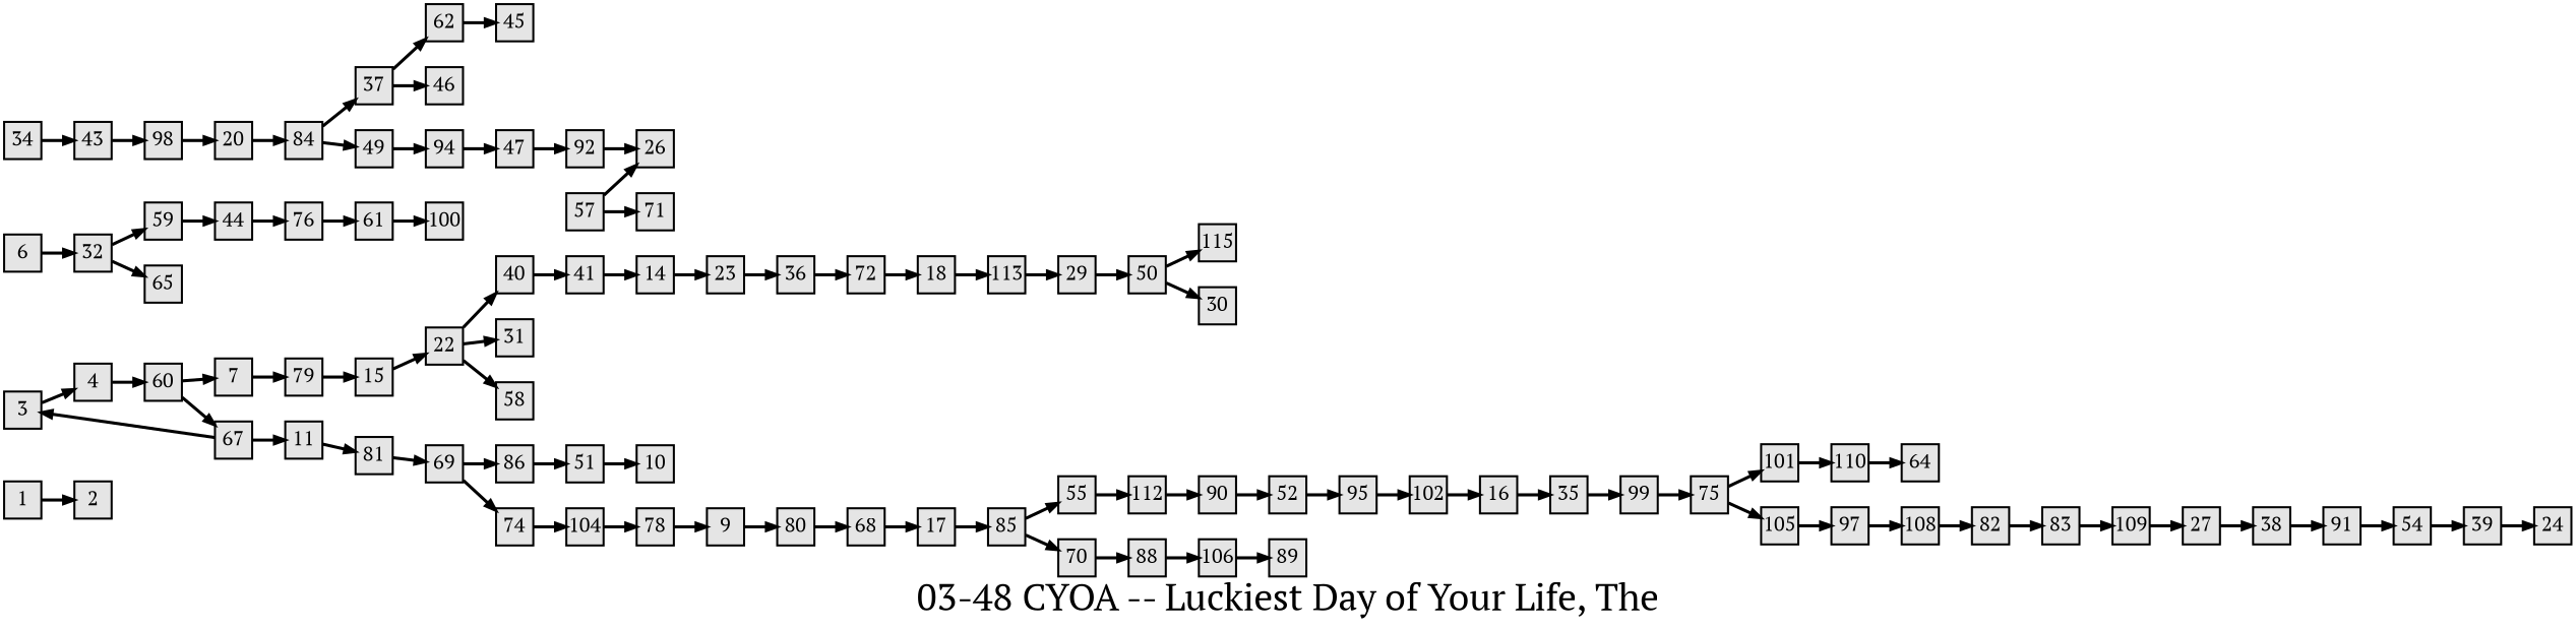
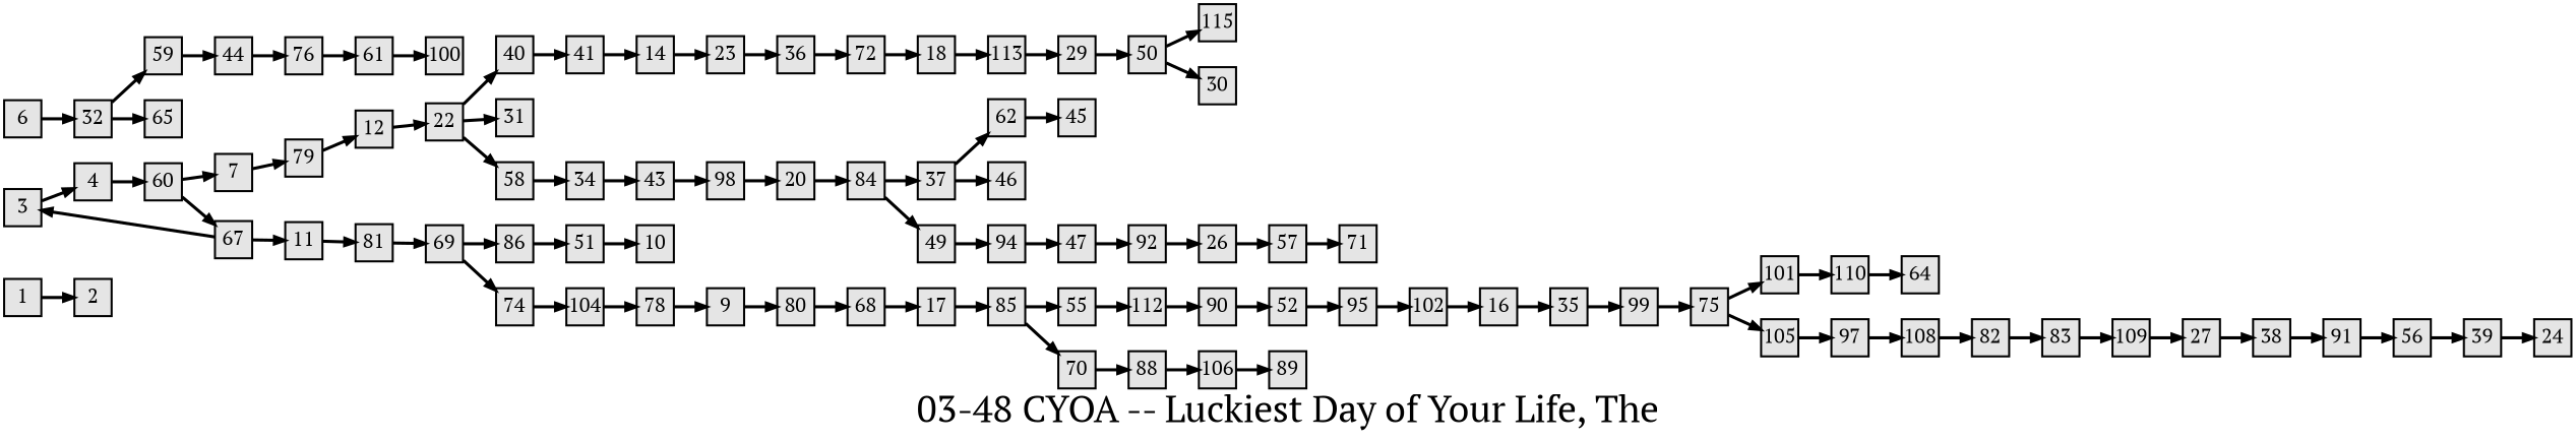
  digraph {
    fontname="PT Serif"
    fontsize=36
    label="03-48 CYOA -- Luckiest Day of Your Life, The"
    nodesep=0.35
    ordering=out
    rankdir=LR
    ranksep=0.45
    node [fillcolor=grey90 fixedsize=true fontname="PT Serif" fontsize=20 labelfloat=true margin="0,0" penwidth=2 regular=true shape=rect style=filled]
    edge [fontname="PT Serif" fontsize=12 labelfloat=true penwidth=3]
    1
    2
    3
    4
    60
    7
    67
    79
    11
    6
    32
    59
    65
    44
-   12 [label=15]
+   12
    22
    9
    80
    68
    17
    81
    69
    86
    74
    40
    31
    58
    41
    34
    14
    23
    36
    72
    n34 [label=16]
    35
    99
    75
    85
    55
    70
    112
    88
    18
    113
    29
    50
    n47 [label=39]
    24
    20
    84
    37
    49
    62
    46
    94
    43
    26
    57
    71
    27
    38
    91
-   54
+   54 [label=56]
    115
    30
    76
    98
    101
    105
    45
    61
    100
    47
    92
    51
    10
    52
    95
    102
    90
    104
    78
    106
    89
    110
    97
    64
    108
    82
    83
    109
    1 -> 2
    3 -> 4
    4 -> 60
    60 -> 7
    60 -> 67
    7 -> 79
    67 -> 3
    67 -> 11
    79 -> 12
    11 -> 81
    6 -> 32
    32 -> 59
    32 -> 65
    59 -> 44
    44 -> 76
    12 -> 22
    22 -> 40
    22 -> 31
    22 -> 58
    9 -> 80
    80 -> 68
    68 -> 17
    17 -> 85
    81 -> 69
    69 -> 86
    69 -> 74
    86 -> 51
    74 -> 104
    40 -> 41
+   58 -> 34
    41 -> 14
    34 -> 43
    14 -> 23
    23 -> 36
    36 -> 72
    72 -> 18
    n34 -> 35
    35 -> 99
    99 -> 75
    75 -> 101
    75 -> 105
    85 -> 55
    85 -> 70
    55 -> 112
    70 -> 88
    112 -> 90
    88 -> 106
    18 -> 113
    113 -> 29
    29 -> 50
    50 -> 115
    50 -> 30
    n47 -> 24
    20 -> 84
    84 -> 37
    84 -> 49
    37 -> 62
    37 -> 46
    49 -> 94
    62 -> 45
    94 -> 47
    43 -> 98
-   57 -> 26
+   26 -> 57
    57 -> 71
    27 -> 38
    38 -> 91
    91 -> 54
    54 -> n47
    76 -> 61
    98 -> 20
    101 -> 110
    105 -> 97
    61 -> 100
    47 -> 92
    92 -> 26
    51 -> 10
    52 -> 95
    95 -> 102
    102 -> n34
    90 -> 52
    104 -> 78
    78 -> 9
    106 -> 89
    110 -> 64
    97 -> 108
    108 -> 82
    82 -> 83
    83 -> 109
    109 -> 27
  }
